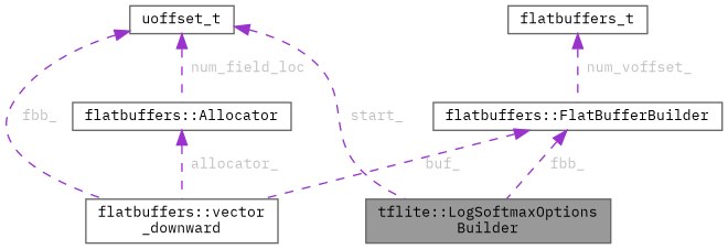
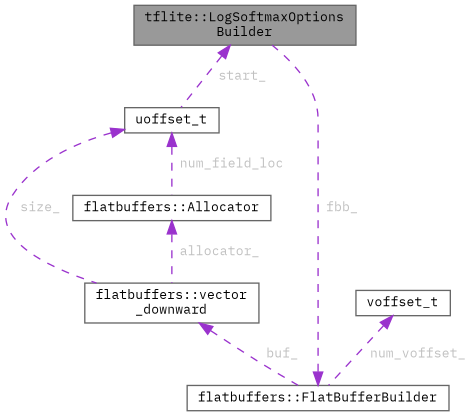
  digraph {
    fontname="IBM Plex Mono"
    node [color=gray40 fillcolor=white fontname="IBM Plex Mono" fontsize=10 shape=box style=filled]
    edge [color=darkorchid3 dir=back fontcolor=grey fontname="IBM Plex Mono" fontsize=10 labelfontname=Helvetica labelfontsize=10 style=dashed]
    n1 [fillcolor=grey60 fontcolor=black height=0.2 label="tflite::LogSoftmaxOptions\lBuilder" width=0.4]
    n2 [height=0.2 label="flatbuffers::FlatBufferBuilder" width=0.4]
    n3 [height=0.2 label="flatbuffers::vector\l_downward" width=0.4]
    n4 [height=0.2 label="flatbuffers::Allocator" width=0.4]
    n5 [height=0.2 label=uoffset_t width=0.4]
-   n6 [height=0.2 label=flatbuffers_t width=0.4]
+   n6 [height=0.2 label=voffset_t width=0.4]
    n2 -> n1 [label=" fbb_"]
-   n2 -> n3 [label=" buf_"]
+   n3 -> n2 [label=" buf_"]
    n4 -> n3 [label=" allocator_"]
-   n5 -> n1 [label=" start_"]
-   n5 -> n3 [label=" fbb_"]
+   n1 -> n5 [label=" start_"]
+   n5 -> n3 [label=" size_"]
    n5 -> n4 [label=" num_field_loc"]
    n6 -> n2 [label=" num_voffset_"]
  }
